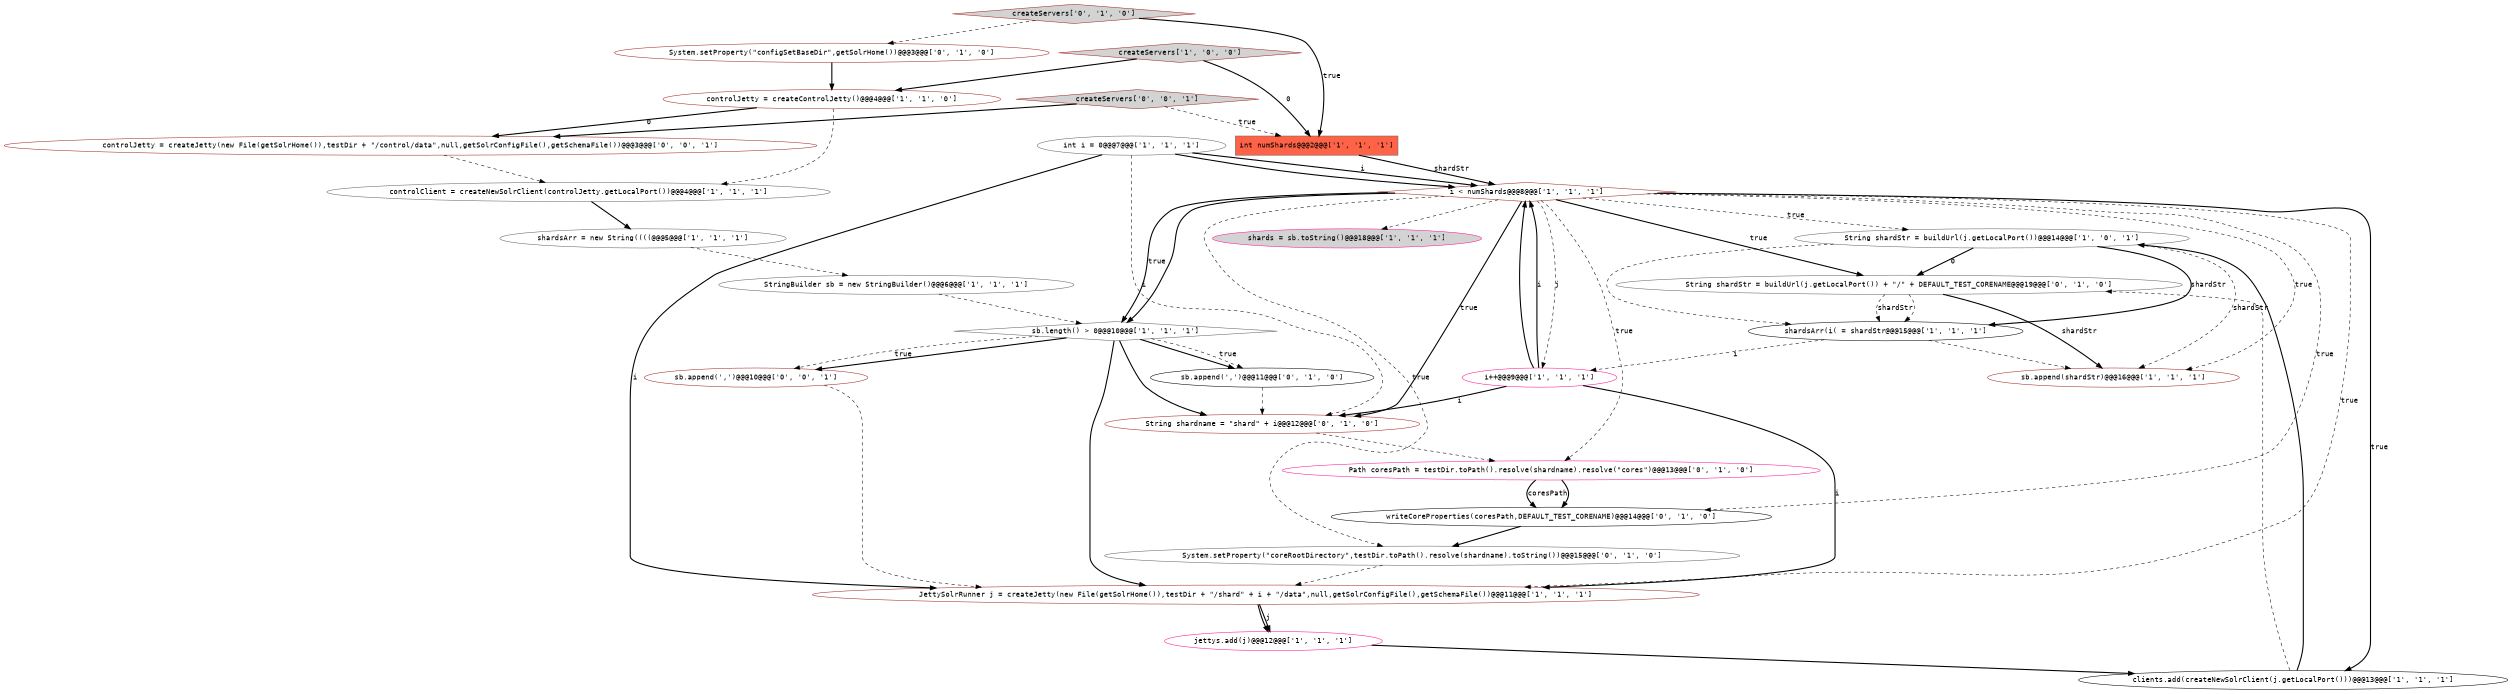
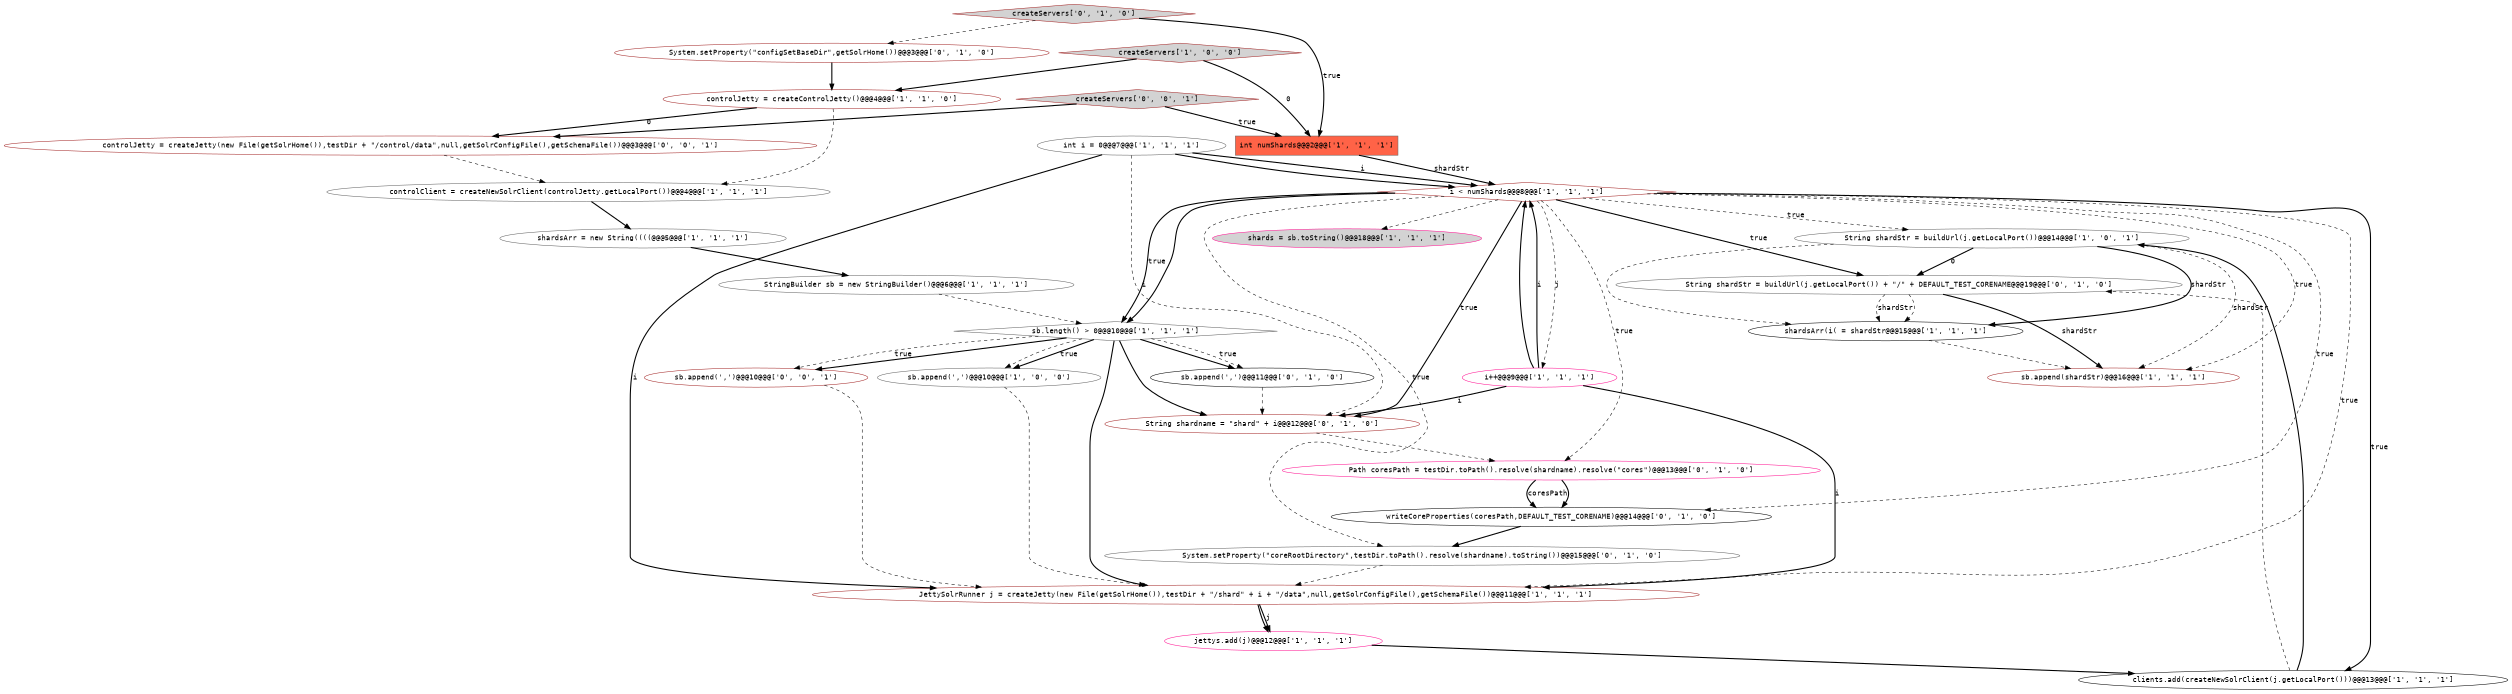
  digraph {
    fontname="DejaVu Sans Mono"
    node [color=brown fillcolor=white fontname="DejaVu Sans Mono" shape=ellipse style=filled]
    edge [fontname="DejaVu Sans Mono" style=bold]
    n1 [fillcolor=lightgray label="createServers['0', '0', '1']" shape=diamond]
    n2 [color=gray40 fillcolor=tomato label="int numShards@@@2@@@['1', '1', '1']" shape=box]
    n3 [label="controlJetty = createJetty(new File(getSolrHome()),testDir + \"/control/data\",null,getSolrConfigFile(),getSchemaFile())@@@3@@@['0', '0', '1']"]
    n4 [label="i < numShards@@@8@@@['1', '1', '1']" shape=diamond]
    n5 [color=gray40 label="controlClient = createNewSolrClient(controlJetty.getLocalPort())@@@4@@@['1', '1', '1']"]
    n6 [color=gray40 label="String shardStr = buildUrl(j.getLocalPort())@@@14@@@['1', '0', '1']"]
    n7 [color=gray40 label="String shardStr = buildUrl(j.getLocalPort()) + \"/\" + DEFAULT_TEST_CORENAME@@@19@@@['0', '1', '0']"]
    n8 [label="sb.append(shardStr)@@@16@@@['1', '1', '1']"]
    n9 [color=black label="writeCoreProperties(coresPath,DEFAULT_TEST_CORENAME)@@@14@@@['0', '1', '0']"]
    n10 [label="JettySolrRunner j = createJetty(new File(getSolrHome()),testDir + \"/shard\" + i + \"/data\",null,getSolrConfigFile(),getSchemaFile())@@@11@@@['1', '1', '1']"]
    n11 [color=gray40 label="sb.length() > 0@@@10@@@['1', '1', '1']" shape=diamond]
    n12 [color=deeppink label="Path coresPath = testDir.toPath().resolve(shardname).resolve(\"cores\")@@@13@@@['0', '1', '0']"]
    n13 [color=black label="clients.add(createNewSolrClient(j.getLocalPort()))@@@13@@@['1', '1', '1']"]
    n14 [color=deeppink label="i++@@@9@@@['1', '1', '1']"]
    n15 [color=deeppink fillcolor=lightgray label="shards = sb.toString()@@@18@@@['1', '1', '1']"]
    n16 [label="String shardname = \"shard\" + i@@@12@@@['0', '1', '0']"]
    n17 [color=gray40 label="System.setProperty(\"coreRootDirectory\",testDir.toPath().resolve(shardname).toString())@@@15@@@['0', '1', '0']"]
    n18 [color=black label="shardsArr(i( = shardStr@@@15@@@['1', '1', '1']"]
    n19 [label="controlJetty = createControlJetty()@@@4@@@['1', '1', '0']"]
    n20 [color=gray40 label="shardsArr = new String((((@@@5@@@['1', '1', '1']"]
    n21 [color=deeppink label="jettys.add(j)@@@12@@@['1', '1', '1']"]
    n22 [label="sb.append(',')@@@10@@@['0', '0', '1']"]
+   n23 [color=gray40 label="sb.append(',')@@@10@@@['1', '0', '0']"]
    n24 [color=black label="sb.append(',')@@@11@@@['0', '1', '0']"]
    n25 [color=gray40 label="int i = 0@@@7@@@['1', '1', '1']"]
    n26 [color=gray40 label="StringBuilder sb = new StringBuilder()@@@6@@@['1', '1', '1']"]
    n27 [fillcolor=lightgray label="createServers['0', '1', '0']" shape=diamond]
    n28 [label="System.setProperty(\"configSetBaseDir\",getSolrHome())@@@3@@@['0', '1', '0']"]
    n29 [fillcolor=lightgray label="createServers['1', '0', '0']" shape=diamond]
-   n1 -> n2 [label=true style=dashed]
+   n1 -> n2 [label=true]
    n1 -> n3
    n2 -> n4 [label=shardStr]
    n3 -> n5 [style=dashed]
    n4 -> n6 [label=true style=dashed]
    n4 -> n7 [label=true]
    n4 -> n8 [label=true style=dashed]
    n4 -> n9 [label=true style=dashed]
    n4 -> n10 [label=true style=dashed]
    n4 -> n11 [label=true]
    n4 -> n11
    n4 -> n12 [label=true style=dashed]
    n4 -> n13 [label=true]
    n4 -> n14 [label=j style=dashed]
    n4 -> n15 [style=dashed]
    n4 -> n16 [label=true]
    n4 -> n17 [label=true style=dashed]
    n5 -> n20
    n6 -> n7 [label=0]
    n6 -> n8 [label=shardStr style=dashed]
    n6 -> n18 [style=dashed]
    n6 -> n18 [label=shardStr]
    n7 -> n8 [label=shardStr]
    n7 -> n18 [label=shardStr style=dashed]
    n7 -> n18 [style=dashed]
    n9 -> n17
    n10 -> n21
    n10 -> n21 [label=j]
    n11 -> n10
    n11 -> n16
    n11 -> n22
    n11 -> n22 [label=true style=dashed]
+   n11 -> n23 [label=true]
+   n11 -> n23 [style=dashed]
    n11 -> n24
    n11 -> n24 [label=true style=dashed]
    n12 -> n9 [label=coresPath]
    n12 -> n9
    n13 -> n6
    n13 -> n7 [style=dashed]
    n14 -> n4
    n14 -> n4 [label=i]
    n14 -> n10 [label=i]
    n14 -> n16 [label=i]
    n16 -> n12 [style=dashed]
    n17 -> n10 [style=dashed]
    n18 -> n8 [style=dashed]
-   n18 -> n14 [label=i style=dashed]
    n19 -> n3 [label=0]
    n19 -> n5 [style=dashed]
-   n20 -> n26 [style=dashed]
+   n20 -> n26
    n21 -> n13
    n22 -> n10 [style=dashed]
+   n23 -> n10 [style=dashed]
    n24 -> n16 [style=dashed]
    n25 -> n4 [label=i]
    n25 -> n4
    n25 -> n10 [label=i]
    n25 -> n16 [label=i style=dashed]
    n26 -> n11 [style=dashed]
    n27 -> n2 [label=true]
    n27 -> n28 [style=dashed]
    n28 -> n19
    n29 -> n2 [label=0]
    n29 -> n19
  }
